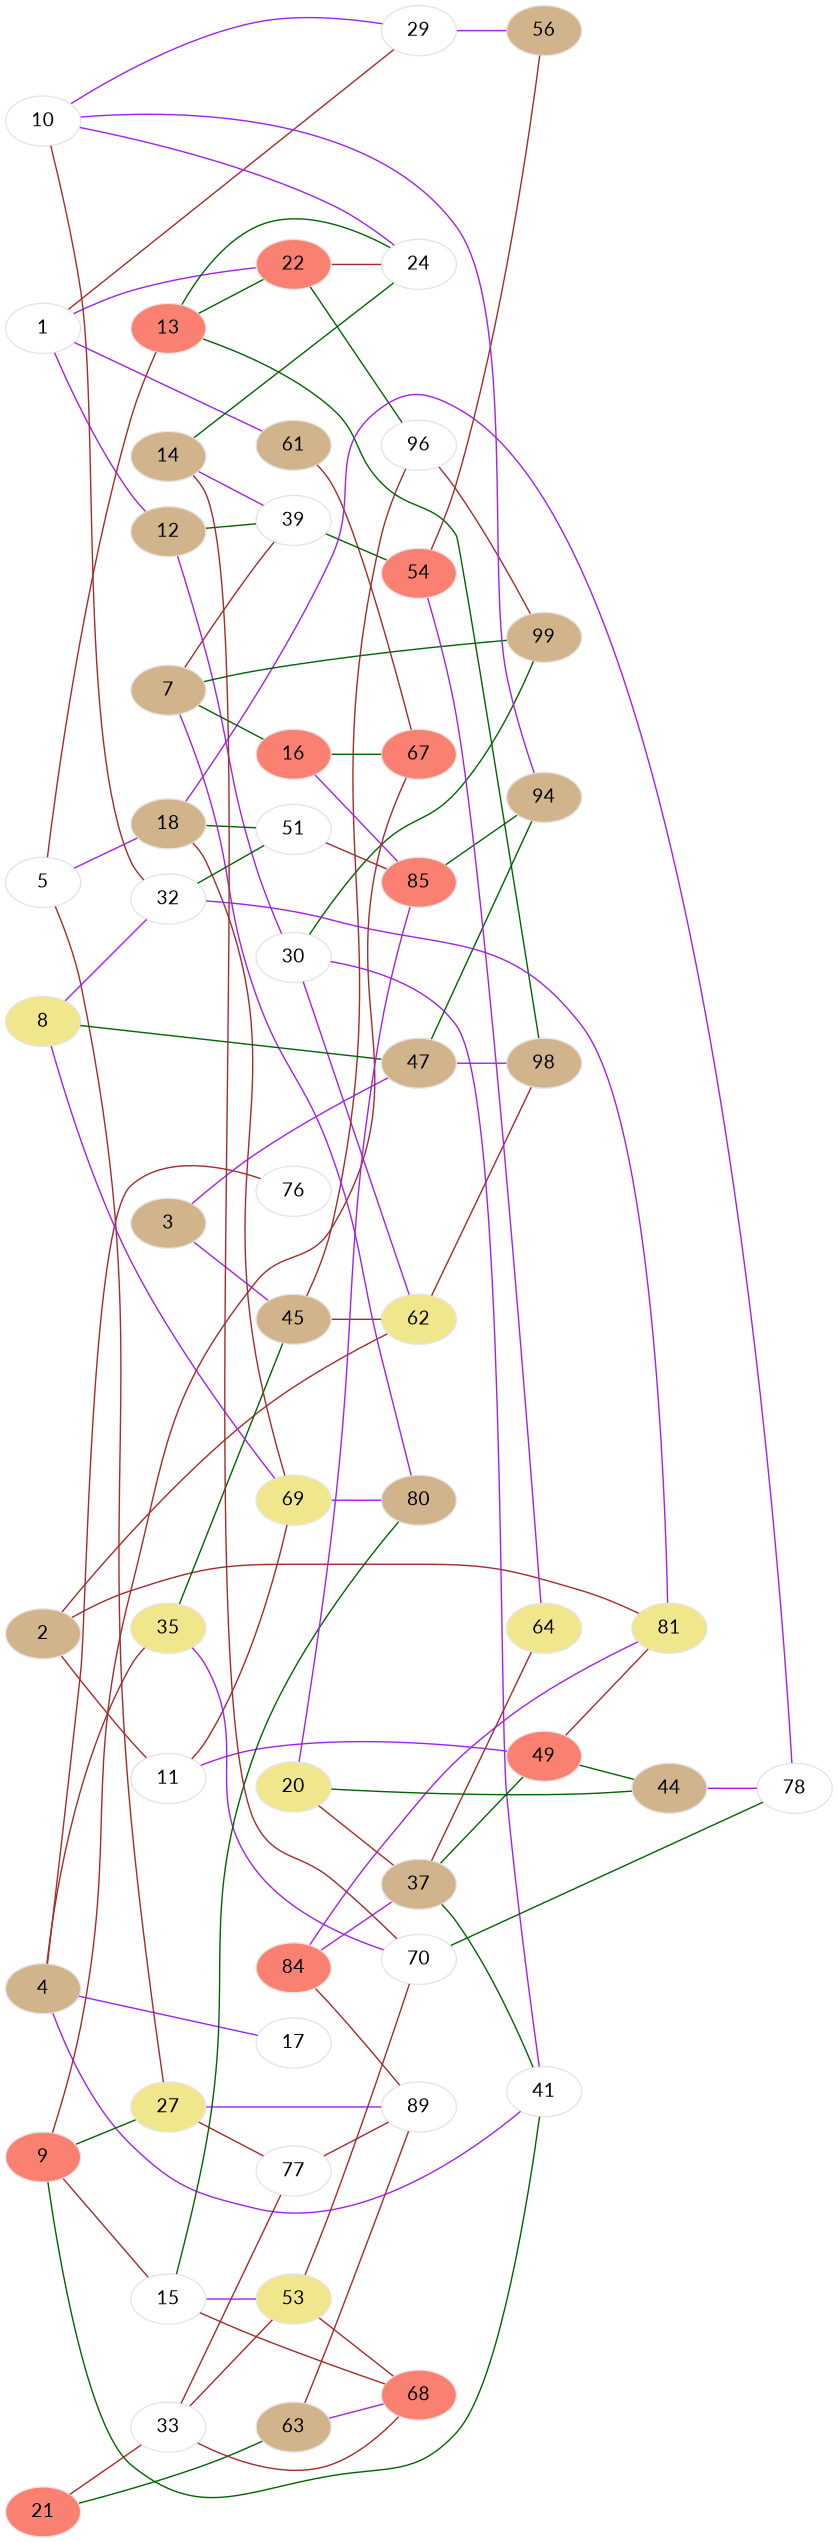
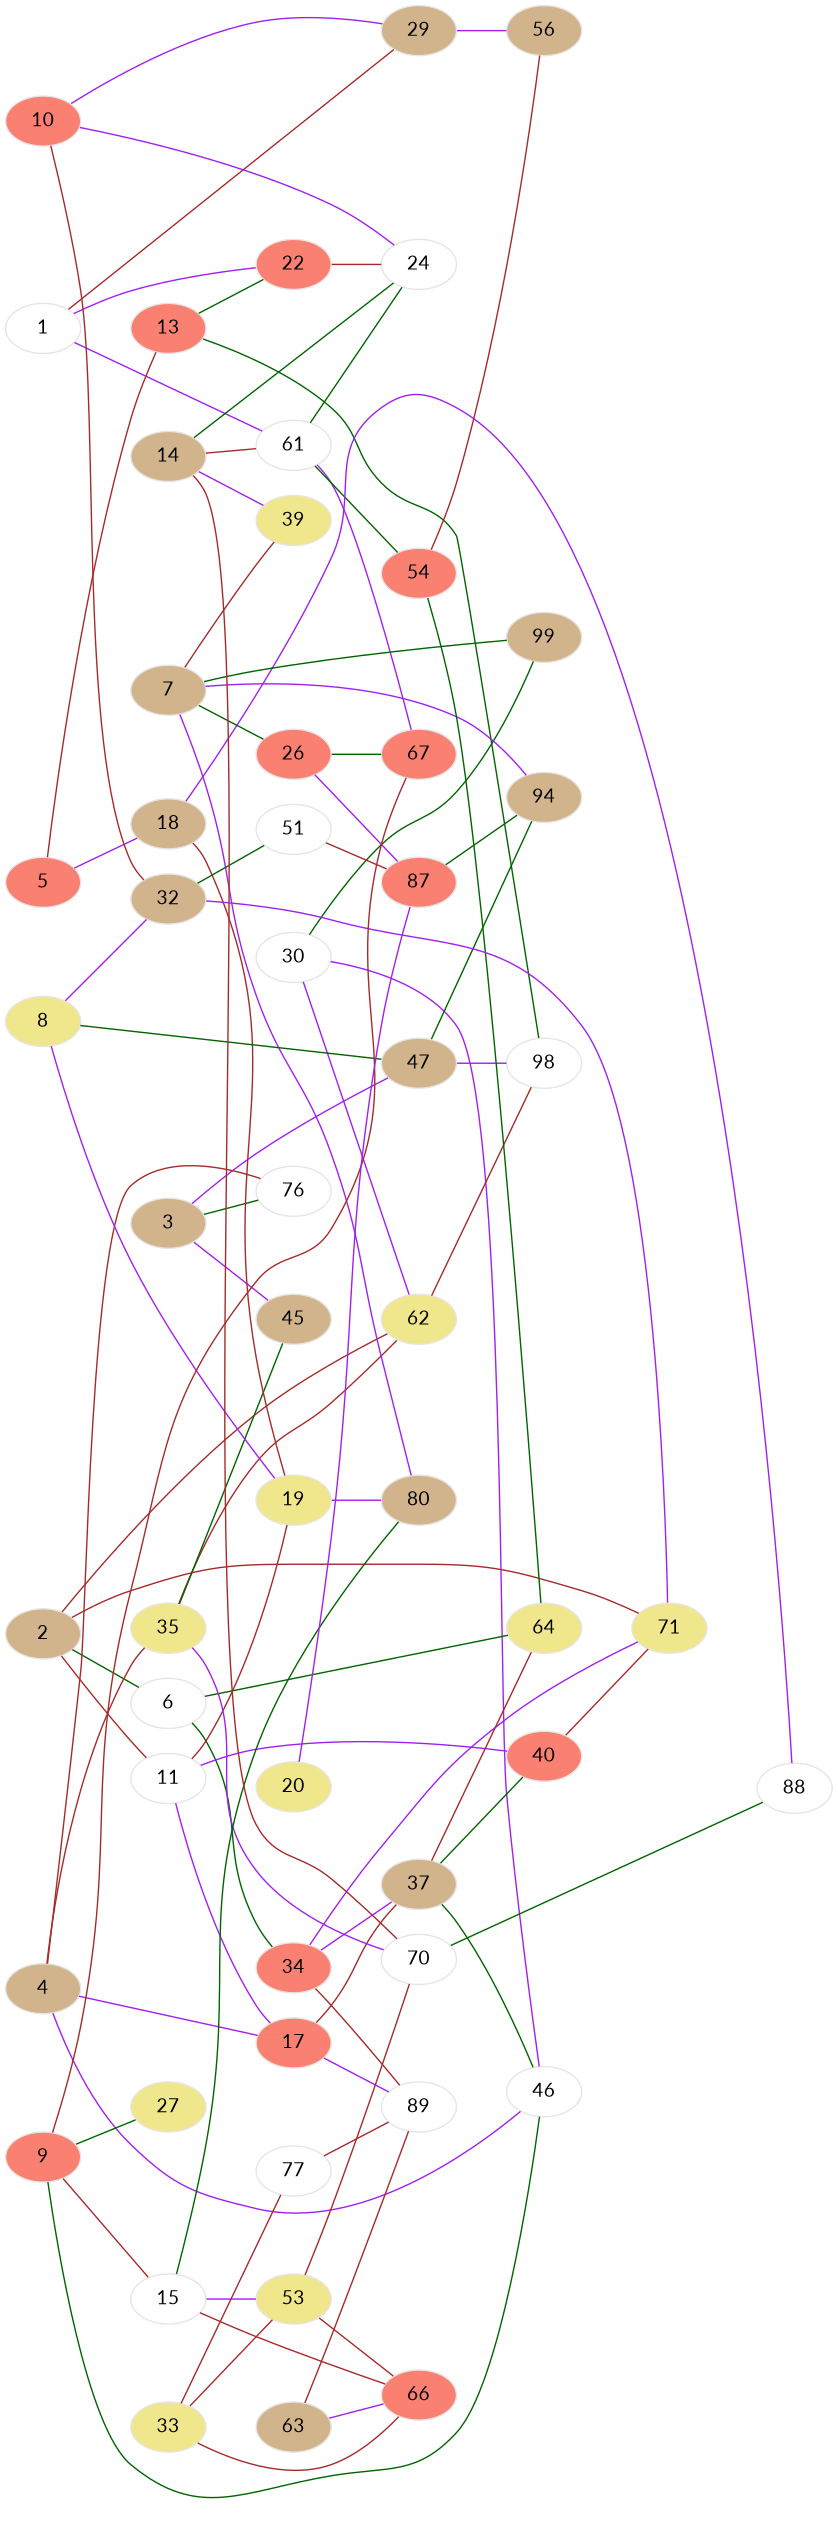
  graph {
    fontname=Lato
    rankdir=LR
    node [color=gray90 fillcolor=tan fontname=Lato style=filled]
    edge [color=brown fontname=Lato]
    1 [fillcolor=white super="+16"]
-   12
    22 [fillcolor=salmon super="+82"]
-   29 [fillcolor=white super="+36"]
-   61
-   39 [fillcolor=white super="+93"]
+   29 [super="+36"]
+   61 [fillcolor=white]
+   39 [fillcolor=khaki super="+93"]
    30 [fillcolor=white super="+66"]
    24 [fillcolor=white super="+57"]
-   96 [fillcolor=white]
    56
    67 [fillcolor=salmon]
    2 [super="+41"]
+   6 [fillcolor=white super="+42"]
    11 [fillcolor=white super="+52"]
    62 [fillcolor=khaki super="+91"]
-   71 [fillcolor=khaki super="+81" label=81]
-   34 [fillcolor=salmon super="+43" label=84]
+   71 [fillcolor=khaki super="+81"]
+   34 [fillcolor=salmon super="+43"]
    64 [fillcolor=khaki super="+73"]
-   17 [fillcolor=white super="+31"]
-   19 [fillcolor=khaki super="+87" label=69]
-   40 [fillcolor=salmon super="+58" label=49]
-   98
+   17 [fillcolor=salmon super="+31"]
+   19 [fillcolor=khaki super="+87"]
+   40 [fillcolor=salmon super="+58"]
+   98 [fillcolor=white]
    3 [super="+95"]
    45 [super="+75"]
    47 [super="+49"]
    76 [fillcolor=white]
    94
    4 [super="+23"]
    35 [fillcolor=khaki]
-   46 [fillcolor=white super="+79" label=41]
+   46 [fillcolor=white super="+79"]
    89 [fillcolor=white super="+97"]
    70 [fillcolor=white super="+84"]
-   5 [fillcolor=white super="+48"]
+   5 [fillcolor=salmon super="+48"]
    13 [fillcolor=salmon super="+88"]
    18 [super="+28"]
    27 [fillcolor=khaki super="+100"]
    51 [fillcolor=white]
-   78 [fillcolor=white]
+   78 [fillcolor=white label=88]
    77 [fillcolor=white]
    37 [super="+60"]
    7 [super="+69"]
-   26 [fillcolor=salmon super="+72" label=16]
+   26 [fillcolor=salmon super="+72"]
    80
    99
-   85 [fillcolor=salmon super="+92"]
+   85 [fillcolor=salmon super="+92" label=87]
    54 [fillcolor=salmon]
    8 [fillcolor=khaki super="+59"]
-   32 [fillcolor=white super="+90"]
+   32 [super="+90"]
    9 [fillcolor=salmon super="+65"]
    15 [fillcolor=white super="+83"]
    53 [fillcolor=khaki super="+55"]
-   68 [fillcolor=salmon super="+74"]
-   10 [fillcolor=white super="+86"]
-   44
+   68 [fillcolor=salmon super="+74" label=66]
+   10 [fillcolor=salmon super="+86"]
    14 [super="+25"]
-   21 [fillcolor=salmon]
-   33 [fillcolor=white super="+50"]
+   33 [fillcolor=khaki super="+50"]
    63
    20 [fillcolor=khaki super="+38"]
-   1 -- 12 [color=purple]
    1 -- 22 [color=purple]
    1 -- 29
    1 -- 61 [color=purple]
-   12 -- 39 [color=darkgreen]
-   12 -- 30 [color=purple]
    22 -- 24
-   22 -- 96 [color=darkgreen]
    29 -- 56 [color=purple weight=2]
-   61 -- 67
-   39 -- 54 [color=darkgreen]
+   61 -- 67 [color=purple]
+   61 -- 54 [color=darkgreen]
    30 -- 62 [color=purple]
    30 -- 46 [color=purple]
    30 -- 99 [color=darkgreen]
-   96 -- 99
+   2 -- 6 [color=darkgreen]
    2 -- 11
    2 -- 62
    2 -- 71
+   6 -- 34 [color=darkgreen]
+   6 -- 64 [color=darkgreen weight=2]
+   11 -- 17 [color=purple]
    11 -- 19
    11 -- 40 [color=purple]
    62 -- 98
    34 -- 71 [color=purple]
    34 -- 89
    34 -- 37 [color=purple]
-   27 -- 89 [color=purple]
+   17 -- 89 [color=purple]
    19 -- 80 [color=purple]
    40 -- 71
-   40 -- 44 [color=darkgreen]
    3 -- 45 [color=purple]
    3 -- 47 [color=purple]
-   45 -- 96
-   45 -- 62
+   3 -- 76 [color=darkgreen weight=2]
+   35 -- 62
    47 -- 98 [color=purple]
    47 -- 94 [color=darkgreen]
    4 -- 17 [color=purple]
    4 -- 76
    4 -- 35
    4 -- 46 [color=purple]
    35 -- 45 [color=darkgreen]
    35 -- 70 [color=purple]
    70 -- 78 [color=darkgreen]
    5 -- 13
    5 -- 18 [color=purple]
-   5 -- 27 [weight=2]
    13 -- 22 [color=darkgreen]
-   13 -- 24 [color=darkgreen]
+   61 -- 24 [color=darkgreen]
    13 -- 98 [color=darkgreen]
    18 -- 19
-   18 -- 51 [color=darkgreen]
    18 -- 78 [color=purple]
-   27 -- 77
    51 -- 85
    77 -- 89
    37 -- 64
    37 -- 40 [color=darkgreen]
    37 -- 46 [color=darkgreen]
    7 -- 39
    7 -- 26 [color=darkgreen]
    7 -- 80 [color=purple]
    7 -- 99 [color=darkgreen]
    26 -- 67 [color=darkgreen]
    26 -- 85 [color=purple]
    85 -- 94 [color=darkgreen]
    54 -- 56
-   54 -- 64 [color=purple]
+   54 -- 64 [color=darkgreen]
    8 -- 19 [color=purple]
    8 -- 47 [color=darkgreen]
    8 -- 32 [color=purple]
    32 -- 71 [color=purple]
    32 -- 51 [color=darkgreen]
    9 -- 67
    9 -- 46 [color=darkgreen]
    9 -- 27 [color=darkgreen]
    9 -- 15
    15 -- 80 [color=darkgreen]
    15 -- 53 [color=purple]
    15 -- 68
    53 -- 70
    53 -- 68
    10 -- 29 [color=purple]
    10 -- 24 [color=purple]
-   10 -- 94 [color=purple]
+   7 -- 94 [color=purple]
    10 -- 32
-   44 -- 78 [color=purple]
+   14 -- 61
    14 -- 39 [color=purple]
    14 -- 24 [color=darkgreen]
    14 -- 70
-   21 -- 33
-   21 -- 63 [color=darkgreen]
    33 -- 77
    33 -- 53
    33 -- 68
    63 -- 89
    63 -- 68 [color=purple]
-   20 -- 37
+   17 -- 37
    20 -- 85 [color=purple]
-   20 -- 44 [color=darkgreen]
  }
